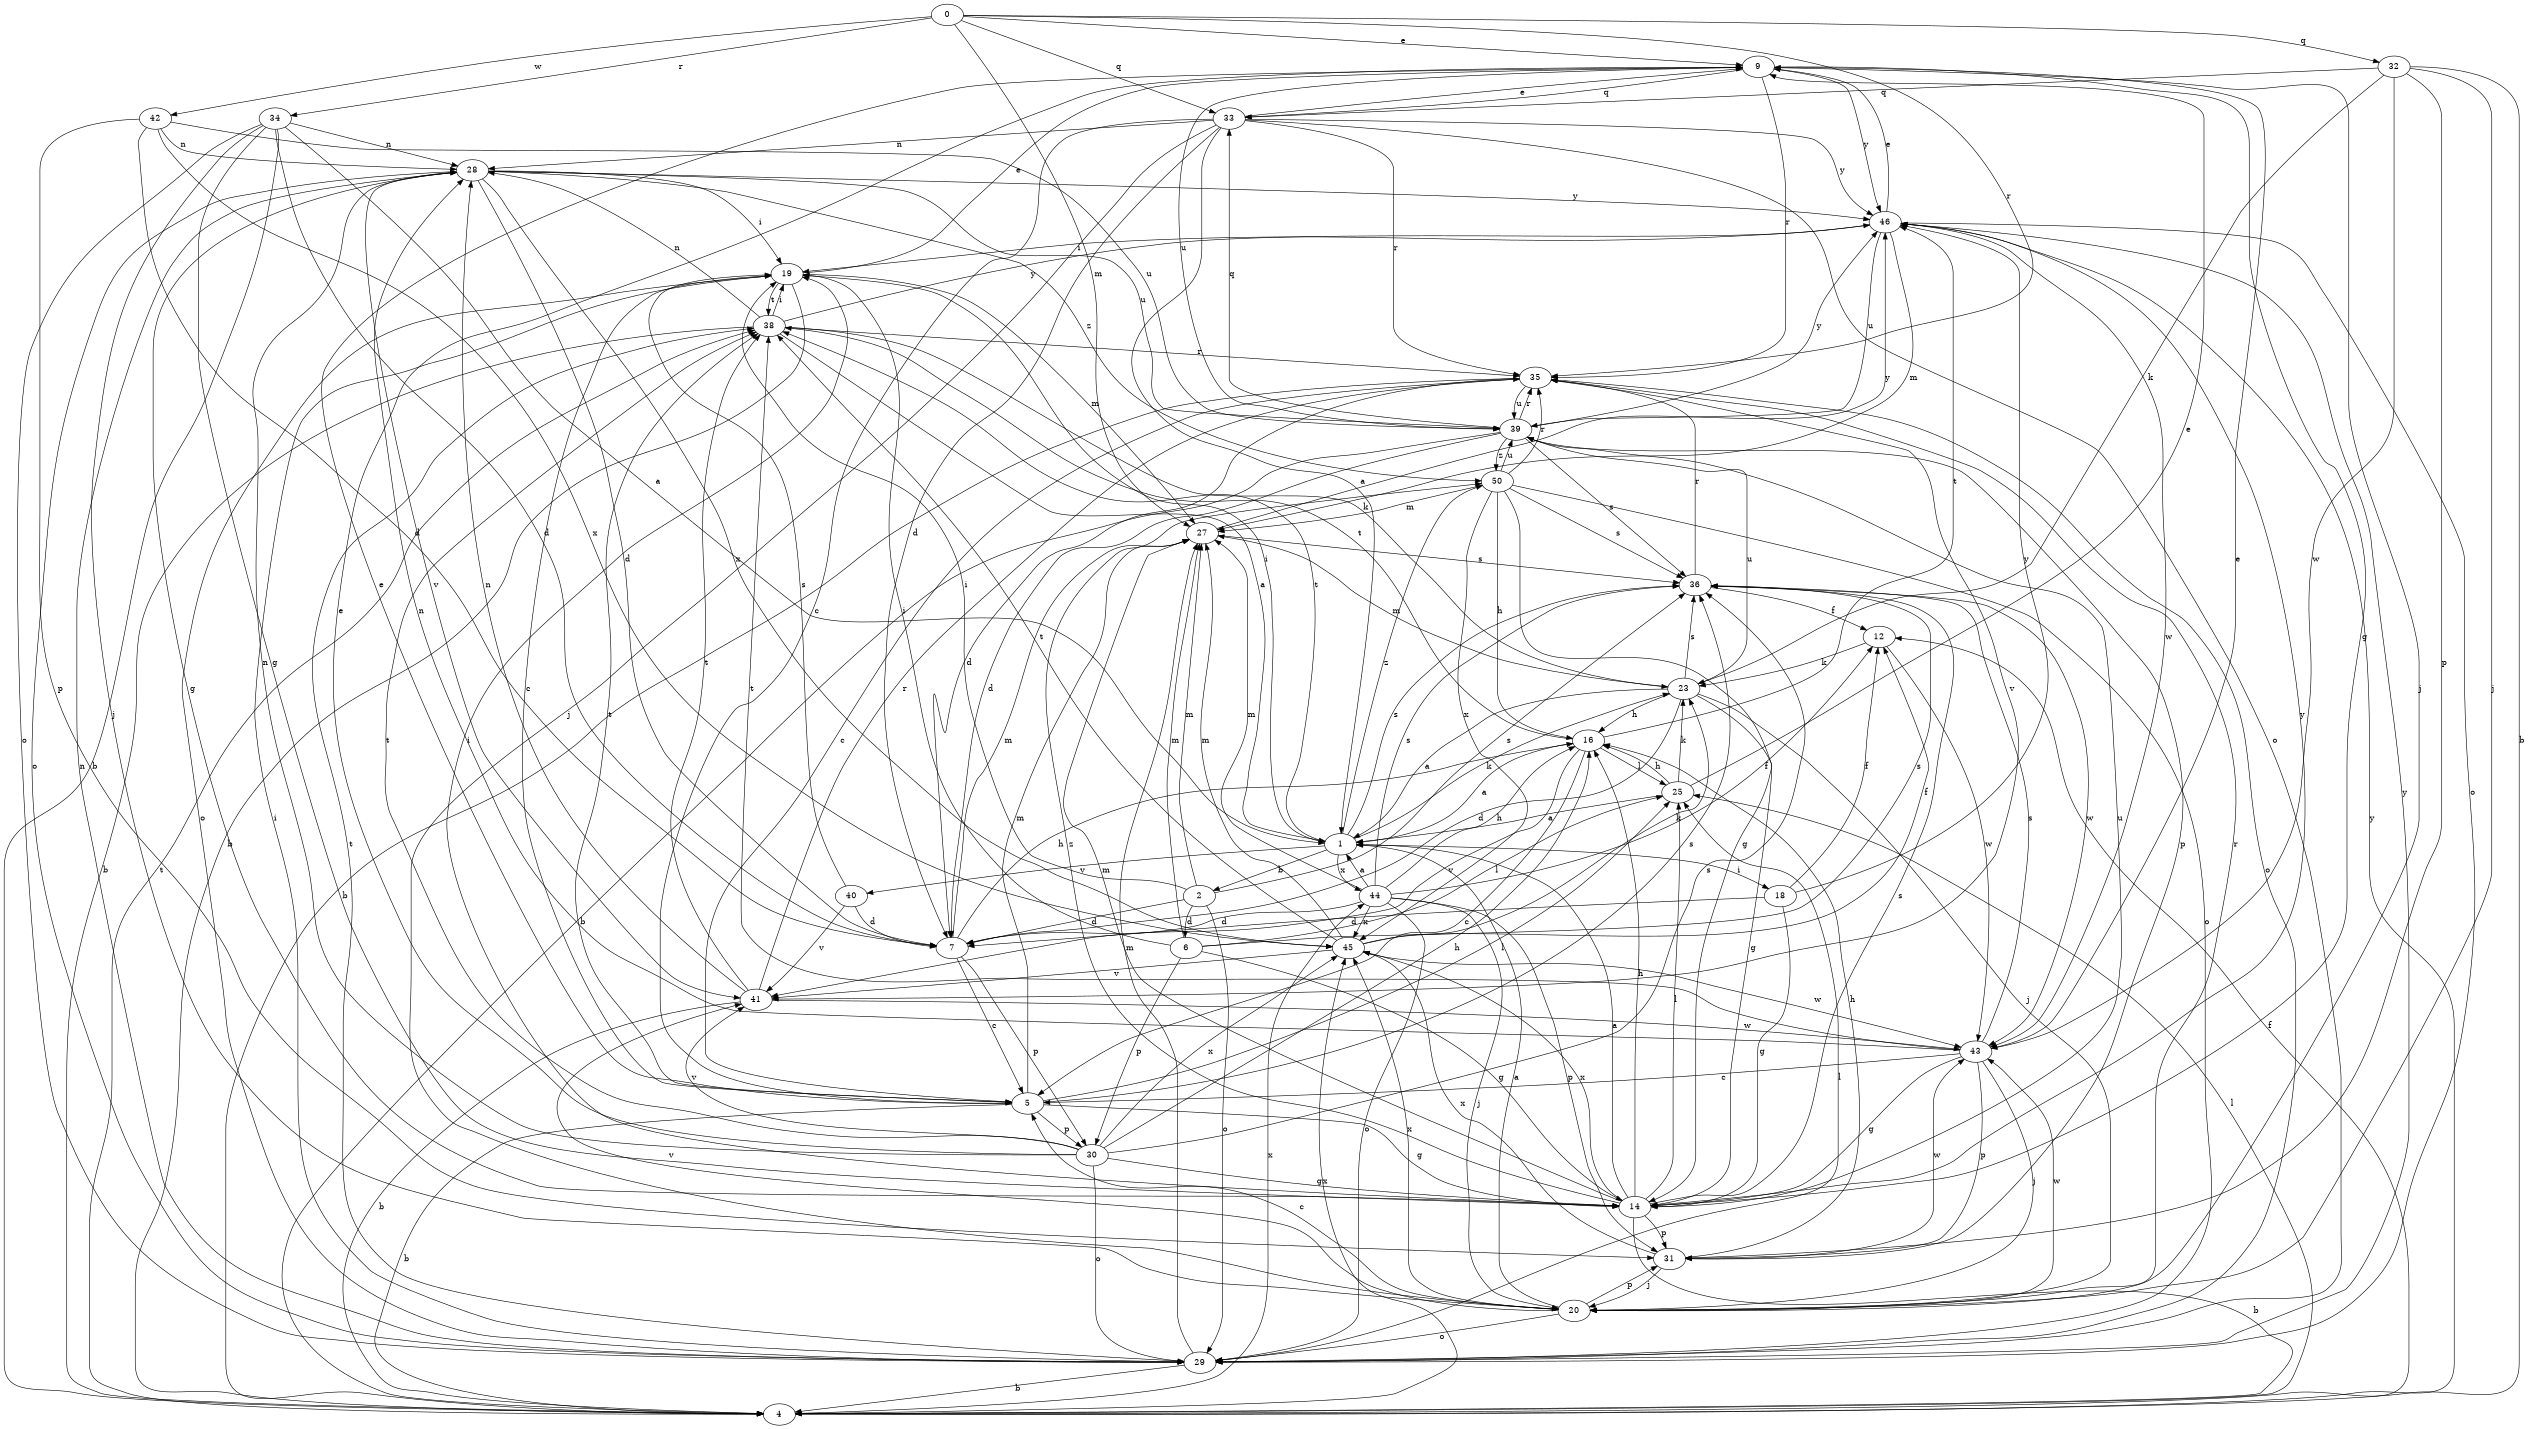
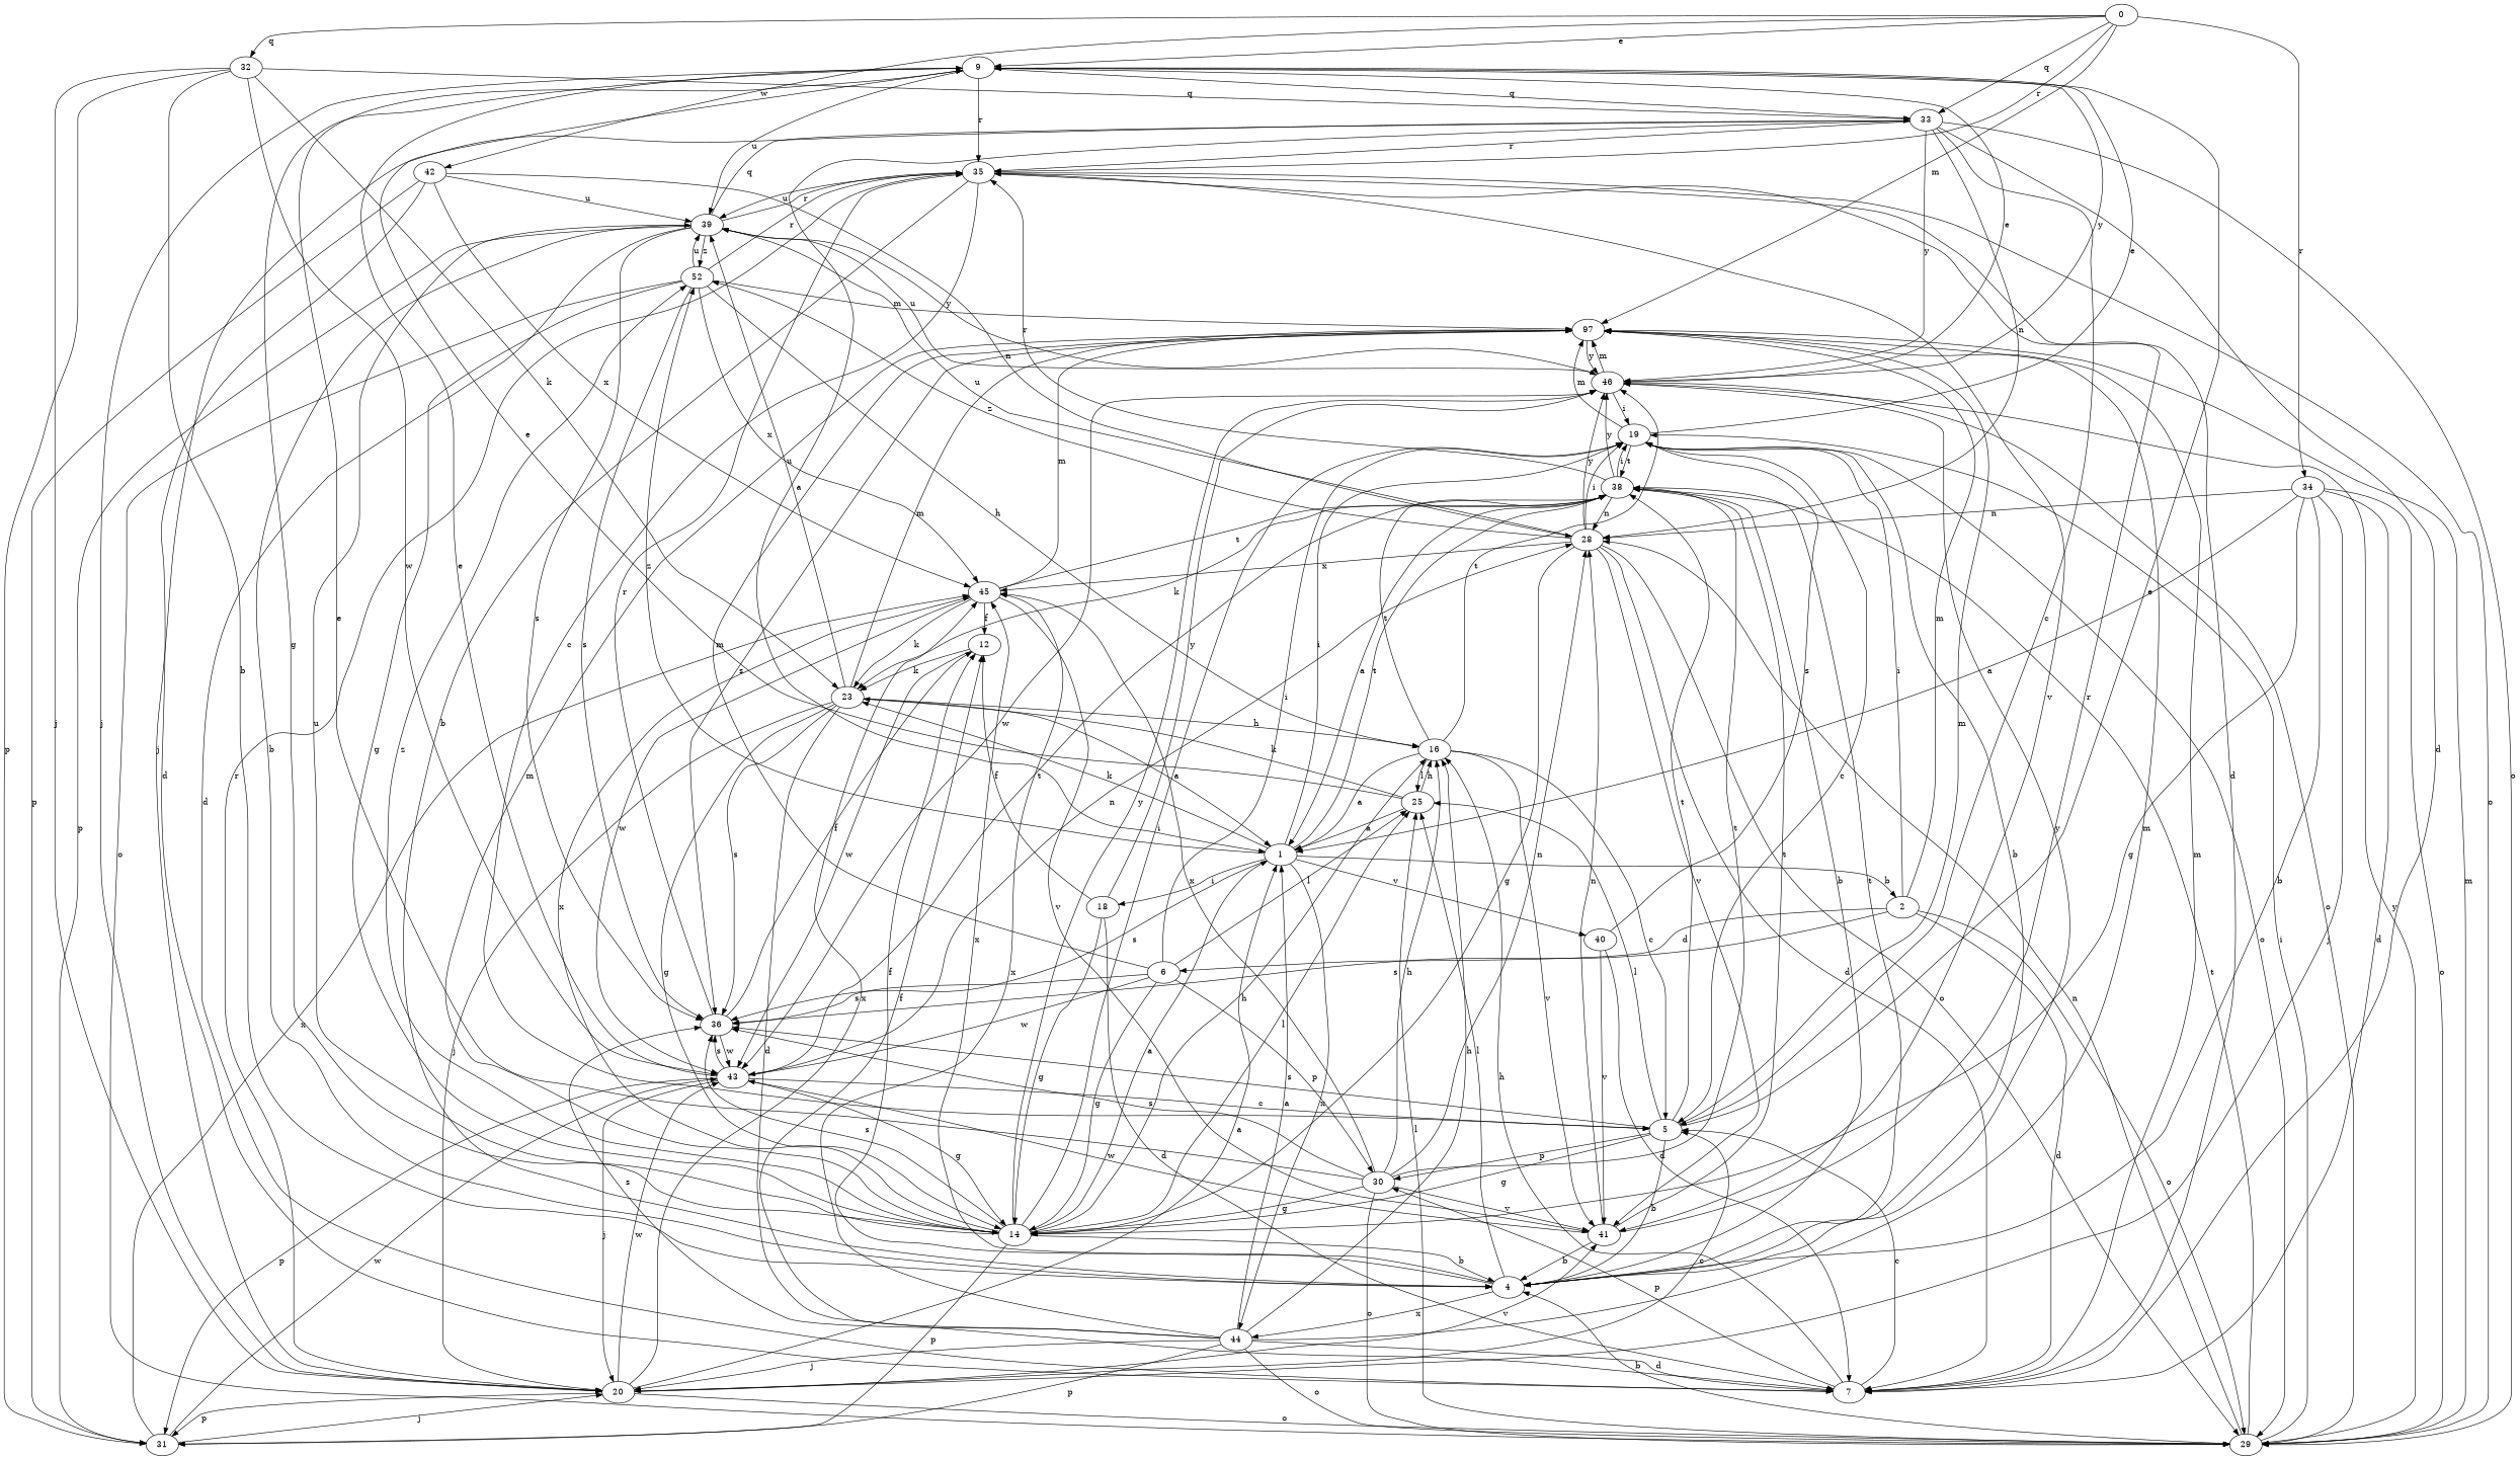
  strict digraph {
    0
    9
-   27
+   27 [label=97]
    32
    33
    34
    35
    42
    46
    14
    20
    39
    36
    23
    4
    43
    31
    1
    7
    29
    5
    28
    41
    45
    2
    18
    19
    38
    40
    44
-   50
+   50 [label=52]
    6
    12
    16
    25
    30
    0 -> 9 [label=e]
    0 -> 27 [label=m]
    0 -> 32 [label=q]
    0 -> 33 [label=q]
    0 -> 34 [label=r]
    0 -> 35 [label=r]
    0 -> 42 [label=w]
    9 -> 33 [label=q]
    9 -> 35 [label=r]
    9 -> 46 [label=y]
    9 -> 14 [label=g]
    9 -> 20 [label=j]
    9 -> 39 [label=u]
    27 -> 46 [label=y]
    27 -> 36 [label=s]
    32 -> 33 [label=q]
    32 -> 20 [label=j]
    32 -> 23 [label=k]
    32 -> 4 [label=b]
    32 -> 43 [label=w]
    32 -> 31 [label=p]
-   33 -> 9 [label=e]
    33 -> 35 [label=r]
    33 -> 46 [label=y]
    33 -> 20 [label=j]
    33 -> 1 [label=a]
    33 -> 7 [label=d]
    33 -> 29 [label=o]
    33 -> 5 [label=c]
    33 -> 28 [label=n]
    34 -> 14 [label=g]
    34 -> 20 [label=j]
    34 -> 4 [label=b]
    34 -> 1 [label=a]
    34 -> 7 [label=d]
    34 -> 29 [label=o]
    34 -> 28 [label=n]
    35 -> 39 [label=u]
    35 -> 4 [label=b]
    35 -> 7 [label=d]
    35 -> 29 [label=o]
    35 -> 5 [label=c]
    35 -> 41 [label=v]
    42 -> 39 [label=u]
    42 -> 31 [label=p]
    42 -> 7 [label=d]
    42 -> 28 [label=n]
    42 -> 45 [label=x]
    46 -> 9 [label=e]
    46 -> 27 [label=m]
    46 -> 39 [label=u]
    46 -> 43 [label=w]
    46 -> 29 [label=o]
    46 -> 19 [label=i]
    14 -> 27 [label=m]
    14 -> 46 [label=y]
    14 -> 39 [label=u]
    14 -> 36 [label=s]
    14 -> 4 [label=b]
    14 -> 31 [label=p]
    14 -> 1 [label=a]
    14 -> 45 [label=x]
    14 -> 19 [label=i]
    14 -> 50 [label=z]
    14 -> 16 [label=h]
    14 -> 25 [label=l]
    20 -> 35 [label=r]
    20 -> 43 [label=w]
    20 -> 31 [label=p]
    20 -> 1 [label=a]
    20 -> 29 [label=o]
    20 -> 5 [label=c]
    20 -> 41 [label=v]
    20 -> 45 [label=x]
    39 -> 33 [label=q]
    39 -> 35 [label=r]
    39 -> 46 [label=y]
    39 -> 36 [label=s]
    39 -> 4 [label=b]
    39 -> 31 [label=p]
    39 -> 7 [label=d]
    39 -> 50 [label=z]
    36 -> 35 [label=r]
    36 -> 43 [label=w]
    36 -> 12 [label=f]
    23 -> 27 [label=m]
    23 -> 14 [label=g]
    23 -> 20 [label=j]
    23 -> 39 [label=u]
    23 -> 36 [label=s]
    23 -> 1 [label=a]
    23 -> 7 [label=d]
    23 -> 16 [label=h]
    4 -> 46 [label=y]
    4 -> 45 [label=x]
    4 -> 38 [label=t]
    4 -> 44 [label=x]
    4 -> 12 [label=f]
    4 -> 25 [label=l]
    43 -> 9 [label=e]
    43 -> 14 [label=g]
    43 -> 20 [label=j]
    43 -> 36 [label=s]
    43 -> 31 [label=p]
    43 -> 5 [label=c]
    43 -> 28 [label=n]
    43 -> 38 [label=t]
    31 -> 20 [label=j]
    31 -> 43 [label=w]
    31 -> 45 [label=x]
-   31 -> 16 [label=h]
    1 -> 36 [label=s]
    1 -> 23 [label=k]
    1 -> 2 [label=b]
    1 -> 18 [label=i]
    1 -> 19 [label=i]
    1 -> 38 [label=t]
    1 -> 40 [label=v]
    1 -> 44 [label=x]
    1 -> 50 [label=z]
    7 -> 27 [label=m]
    7 -> 5 [label=c]
    7 -> 16 [label=h]
    7 -> 30 [label=p]
    29 -> 27 [label=m]
    29 -> 46 [label=y]
    29 -> 4 [label=b]
    29 -> 28 [label=n]
    29 -> 19 [label=i]
    29 -> 38 [label=t]
    29 -> 25 [label=l]
    5 -> 9 [label=e]
    5 -> 27 [label=m]
    5 -> 14 [label=g]
    5 -> 36 [label=s]
    5 -> 4 [label=b]
    5 -> 38 [label=t]
    5 -> 25 [label=l]
    5 -> 30 [label=p]
    28 -> 46 [label=y]
    28 -> 14 [label=g]
    28 -> 39 [label=u]
    28 -> 7 [label=d]
    28 -> 29 [label=o]
    28 -> 41 [label=v]
    28 -> 45 [label=x]
    28 -> 19 [label=i]
    28 -> 50 [label=z]
    41 -> 35 [label=r]
    41 -> 4 [label=b]
    41 -> 43 [label=w]
    41 -> 28 [label=n]
    41 -> 38 [label=t]
    45 -> 27 [label=m]
    45 -> 23 [label=k]
    45 -> 43 [label=w]
    45 -> 41 [label=v]
    45 -> 38 [label=t]
    45 -> 12 [label=f]
    2 -> 27 [label=m]
    2 -> 36 [label=s]
    2 -> 7 [label=d]
    2 -> 29 [label=o]
    2 -> 19 [label=i]
    2 -> 6 [label=d]
    18 -> 46 [label=y]
    18 -> 14 [label=g]
    18 -> 7 [label=d]
    18 -> 12 [label=f]
    19 -> 9 [label=e]
    19 -> 27 [label=m]
    19 -> 4 [label=b]
    19 -> 29 [label=o]
    19 -> 5 [label=c]
    19 -> 38 [label=t]
    38 -> 35 [label=r]
    38 -> 46 [label=y]
    38 -> 23 [label=k]
    38 -> 4 [label=b]
    38 -> 1 [label=a]
    38 -> 28 [label=n]
    38 -> 19 [label=i]
    40 -> 7 [label=d]
    40 -> 41 [label=v]
    40 -> 19 [label=s]
    44 -> 27 [label=m]
    44 -> 20 [label=j]
    44 -> 36 [label=s]
    44 -> 31 [label=p]
    44 -> 1 [label=a]
    44 -> 7 [label=d]
    44 -> 29 [label=o]
    44 -> 45 [label=x]
    44 -> 12 [label=f]
    44 -> 16 [label=h]
    50 -> 27 [label=m]
    50 -> 35 [label=r]
    50 -> 14 [label=g]
    50 -> 39 [label=u]
    50 -> 36 [label=s]
    50 -> 29 [label=o]
    50 -> 45 [label=x]
    50 -> 16 [label=h]
    6 -> 27 [label=m]
    6 -> 14 [label=g]
    6 -> 36 [label=s]
+   6 -> 43 [label=w]
    6 -> 19 [label=i]
    6 -> 25 [label=l]
    6 -> 30 [label=p]
    12 -> 23 [label=k]
    12 -> 43 [label=w]
    16 -> 46 [label=t]
    16 -> 1 [label=a]
    16 -> 5 [label=c]
    16 -> 41 [label=v]
    16 -> 38 [label=t]
    16 -> 25 [label=l]
    25 -> 9 [label=e]
    25 -> 23 [label=k]
    25 -> 1 [label=a]
    25 -> 16 [label=h]
    30 -> 9 [label=e]
    30 -> 14 [label=g]
    30 -> 36 [label=s]
    30 -> 29 [label=o]
    30 -> 28 [label=n]
    30 -> 41 [label=v]
    30 -> 45 [label=x]
    30 -> 38 [label=t]
    30 -> 16 [label=h]
  }
